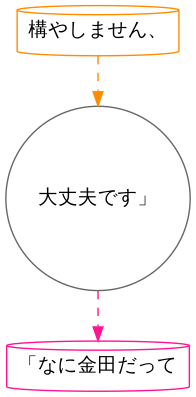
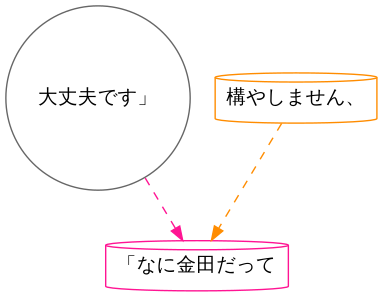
  digraph {
    fontname="Liberation Serif"
    node [fontname="Liberation Serif" shape=cylinder]
    edge [fontname="Liberation Serif" style=dashed]
    n1 [color=deeppink label="「なに金田だって"]
    n2 [color=gray40 label="大丈夫です」" shape=circle]
    n3 [color=darkorange label="構やしません、"]
    n2 -> n1 [color=deeppink]
-   n3 -> n2 [color=darkorange]
+   n3 -> n1 [color=darkorange]
  }
